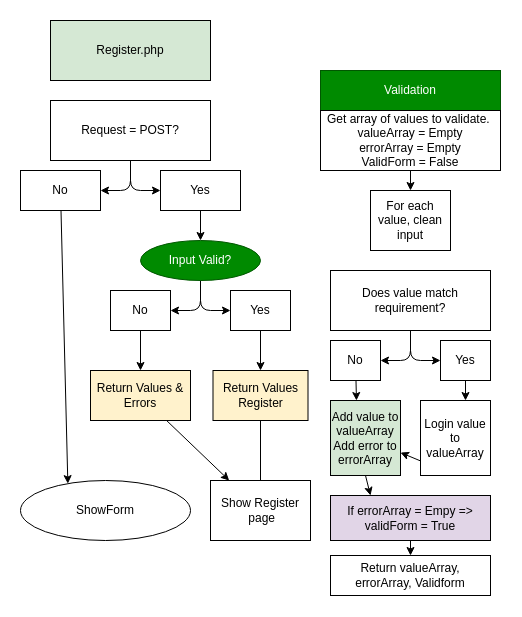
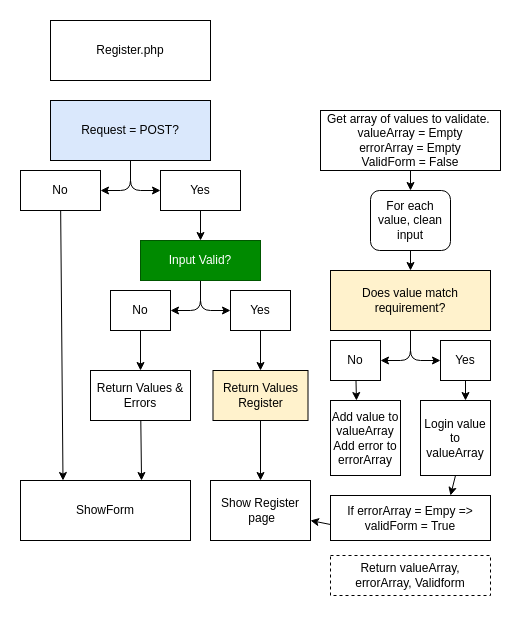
  <mxCell id="0" />
  <mxCell id="1" parent="0" />
- <mxCell id="2" value="Register.php" style="whiteSpace=wrap;html=1;fillColor=#d5e8d4;" vertex="1" parent="1"><mxGeometry x="50" y="20" width="160" height="60" as="geometry" /></mxCell>
+ <mxCell id="2" value="Register.php" style="whiteSpace=wrap;html=1;" vertex="1" parent="1"><mxGeometry x="50" y="20" width="160" height="60" as="geometry" /></mxCell>
  <mxCell id="3" style="edgeStyle=none;html=1;entryX=0;entryY=0.5;entryDx=0;entryDy=0;" edge="1" parent="1" source="5" target="7"><mxGeometry relative="1" as="geometry"><mxPoint x="130" y="210" as="targetPoint" /><Array as="points"><mxPoint x="130" y="190" /></Array></mxGeometry></mxCell>
  <mxCell id="4" style="edgeStyle=none;html=1;exitX=0.5;exitY=1;exitDx=0;exitDy=0;entryX=1;entryY=0.5;entryDx=0;entryDy=0;" edge="1" parent="1" source="5" target="9"><mxGeometry relative="1" as="geometry"><Array as="points"><mxPoint x="130" y="190" /></Array></mxGeometry></mxCell>
- <mxCell id="5" value="Request = POST?" style="whiteSpace=wrap;html=1;" vertex="1" parent="1"><mxGeometry x="50" y="100" width="160" height="60" as="geometry" /></mxCell>
+ <mxCell id="5" value="Request = POST?" style="whiteSpace=wrap;html=1;fillColor=#dae8fc;" vertex="1" parent="1"><mxGeometry x="50" y="100" width="160" height="60" as="geometry" /></mxCell>
  <mxCell id="6" style="edgeStyle=none;html=1;exitX=0.5;exitY=1;exitDx=0;exitDy=0;entryX=0.5;entryY=0;entryDx=0;entryDy=0;" edge="1" parent="1" source="7" target="13"><mxGeometry relative="1" as="geometry" /></mxCell>
  <mxCell id="7" value="Yes" style="whiteSpace=wrap;html=1;" vertex="1" parent="1"><mxGeometry x="160" y="170" width="80" height="40" as="geometry" /></mxCell>
  <mxCell id="8" style="edgeStyle=none;html=1;entryX=0.25;entryY=0;entryDx=0;entryDy=0;" edge="1" parent="1" source="9" target="10"><mxGeometry relative="1" as="geometry" /></mxCell>
  <mxCell id="9" value="No" style="whiteSpace=wrap;html=1;" vertex="1" parent="1"><mxGeometry x="20" y="170" width="80" height="40" as="geometry" /></mxCell>
- <mxCell id="10" value="ShowForm" style="ellipse;whiteSpace=wrap;html=1;" vertex="1" parent="1"><mxGeometry x="20" y="480" width="170" height="60" as="geometry" /></mxCell>
+ <mxCell id="10" value="ShowForm" style="whiteSpace=wrap;html=1;" vertex="1" parent="1"><mxGeometry x="20" y="480" width="170" height="60" as="geometry" /></mxCell>
  <mxCell id="11" style="edgeStyle=none;html=1;exitX=0.5;exitY=1;exitDx=0;exitDy=0;" edge="1" parent="1" source="13"><mxGeometry relative="1" as="geometry"><mxPoint x="230" y="310" as="targetPoint" /><Array as="points"><mxPoint x="200" y="310" /></Array></mxGeometry></mxCell>
  <mxCell id="12" style="edgeStyle=none;html=1;entryX=1;entryY=0.5;entryDx=0;entryDy=0;" edge="1" parent="1" source="13" target="17"><mxGeometry relative="1" as="geometry"><Array as="points"><mxPoint x="200" y="310" /></Array></mxGeometry></mxCell>
- <mxCell id="13" value="Input Valid?" style="ellipse;whiteSpace=wrap;html=1;fillColor=#008a00;fontColor=#ffffff;strokeColor=#005700;" vertex="1" parent="1"><mxGeometry x="140" y="240" width="120" height="40" as="geometry" /></mxCell>
+ <mxCell id="13" value="Input Valid?" style="whiteSpace=wrap;html=1;fillColor=#008a00;fontColor=#ffffff;strokeColor=#005700;" vertex="1" parent="1"><mxGeometry x="140" y="240" width="120" height="40" as="geometry" /></mxCell>
  <mxCell id="14" style="edgeStyle=none;html=1;" edge="1" parent="1" source="15" target="20"><mxGeometry relative="1" as="geometry" /></mxCell>
  <mxCell id="15" value="Yes" style="whiteSpace=wrap;html=1;" vertex="1" parent="1"><mxGeometry x="230" y="290" width="60" height="40" as="geometry" /></mxCell>
  <mxCell id="16" style="edgeStyle=none;html=1;exitX=0.5;exitY=1;exitDx=0;exitDy=0;entryX=0.5;entryY=0;entryDx=0;entryDy=0;" edge="1" parent="1" source="17" target="19"><mxGeometry relative="1" as="geometry"><mxPoint x="140" y="380" as="targetPoint" /></mxGeometry></mxCell>
  <mxCell id="17" value="No" style="whiteSpace=wrap;html=1;" vertex="1" parent="1"><mxGeometry x="110" y="290" width="60" height="40" as="geometry" /></mxCell>
- <mxCell id="18" style="edgeStyle=none;html=1;" edge="1" parent="1" source="19" target="21"><mxGeometry relative="1" as="geometry" /></mxCell>
- <mxCell id="19" value="Return Values &amp;amp; Errors" style="whiteSpace=wrap;html=1;fillColor=#fff2cc;" vertex="1" parent="1"><mxGeometry x="90" y="370" width="100" height="50" as="geometry" /></mxCell>
+ <mxCell id="18" style="edgeStyle=none;html=1;entryX=0.712;entryY=0;entryDx=0;entryDy=0;entryPerimeter=0;" edge="1" parent="1" source="19" target="10"><mxGeometry relative="1" as="geometry" /></mxCell>
+ <mxCell id="19" value="Return Values &amp;amp; Errors" style="whiteSpace=wrap;html=1;" vertex="1" parent="1"><mxGeometry x="90" y="370" width="100" height="50" as="geometry" /></mxCell>
  <mxCell id="20" value="Return Values&lt;br&gt;Register" style="whiteSpace=wrap;html=1;fillColor=#fff2cc;" vertex="1" parent="1"><mxGeometry x="212.5" y="370" width="95" height="50" as="geometry" /></mxCell>
  <mxCell id="21" value="Show Register&lt;br&gt;&amp;nbsp;page" style="whiteSpace=wrap;html=1;" vertex="1" parent="1"><mxGeometry x="210" y="480" width="100" height="60" as="geometry" /></mxCell>
- <mxCell id="22" style="edgeStyle=none;html=1;exitX=0.5;exitY=1;exitDx=0;exitDy=0;entryX=0.5;entryY=0;entryDx=0;entryDy=0;endArrow=none;" edge="1" parent="1" source="20" target="21"><mxGeometry relative="1" as="geometry"><mxPoint x="170" y="460" as="sourcePoint" /><mxPoint x="230" y="480" as="targetPoint" /></mxGeometry></mxCell>
- <mxCell id="23" value="Validation" style="whiteSpace=wrap;html=1;fillColor=#008a00;fontColor=#ffffff;strokeColor=#005700;" vertex="1" parent="1"><mxGeometry x="320" y="70" width="180" height="40" as="geometry" /></mxCell>
+ <mxCell id="22" style="edgeStyle=none;html=1;exitX=0.5;exitY=1;exitDx=0;exitDy=0;entryX=0.5;entryY=0;entryDx=0;entryDy=0;" edge="1" parent="1" source="20" target="21"><mxGeometry relative="1" as="geometry"><mxPoint x="170" y="460" as="sourcePoint" /><mxPoint x="230" y="480" as="targetPoint" /></mxGeometry></mxCell>
  <mxCell id="24" style="edgeStyle=none;html=1;entryX=0.5;entryY=0;entryDx=0;entryDy=0;exitX=0.5;exitY=1;exitDx=0;exitDy=0;" edge="1" parent="1" source="25" target="27"><mxGeometry relative="1" as="geometry"><mxPoint x="410" y="215" as="sourcePoint" /></mxGeometry></mxCell>
  <mxCell id="25" value="Get array of values to validate.&amp;nbsp;&lt;br&gt;valueArray = Empty&lt;br&gt;errorArray = Empty&lt;br&gt;ValidForm = False" style="whiteSpace=wrap;html=1;" vertex="1" parent="1"><mxGeometry x="320" y="110" width="180" height="60" as="geometry" /></mxCell>
- <mxCell id="27" value="For each value, clean input" style="whiteSpace=wrap;html=1;" vertex="1" parent="1"><mxGeometry x="370" y="190" width="80" height="60" as="geometry" /></mxCell>
- <mxCell id="28" value="Does value match requirement?" style="whiteSpace=wrap;html=1;" vertex="1" parent="1"><mxGeometry x="330" y="270" width="160" height="60" as="geometry" /></mxCell>
+ <mxCell id="26" style="edgeStyle=none;html=1;exitX=0.5;exitY=1;exitDx=0;exitDy=0;entryX=0.5;entryY=0;entryDx=0;entryDy=0;" edge="1" parent="1" source="27" target="28"><mxGeometry relative="1" as="geometry" /></mxCell>
+ <mxCell id="27" value="For each value, clean input" style="whiteSpace=wrap;html=1;rounded=1;" vertex="1" parent="1"><mxGeometry x="370" y="190" width="80" height="60" as="geometry" /></mxCell>
+ <mxCell id="28" value="Does value match requirement?" style="whiteSpace=wrap;html=1;fillColor=#fff2cc;" vertex="1" parent="1"><mxGeometry x="330" y="270" width="160" height="60" as="geometry" /></mxCell>
  <mxCell id="29" style="edgeStyle=none;html=1;exitX=0.5;exitY=1;exitDx=0;exitDy=0;" edge="1" parent="1"><mxGeometry relative="1" as="geometry"><mxPoint x="440" y="360" as="targetPoint" /><mxPoint x="410" y="330" as="sourcePoint" /><Array as="points"><mxPoint x="410" y="360" /></Array></mxGeometry></mxCell>
  <mxCell id="30" style="edgeStyle=none;html=1;entryX=1;entryY=0.5;entryDx=0;entryDy=0;" edge="1" parent="1" target="34"><mxGeometry relative="1" as="geometry"><mxPoint x="410" y="330" as="sourcePoint" /><Array as="points"><mxPoint x="410" y="360" /></Array></mxGeometry></mxCell>
  <mxCell id="31" style="edgeStyle=none;html=1;exitX=0.5;exitY=1;exitDx=0;exitDy=0;" edge="1" parent="1" source="32"><mxGeometry relative="1" as="geometry"><mxPoint x="465" y="400" as="targetPoint" /></mxGeometry></mxCell>
  <mxCell id="32" value="Yes" style="whiteSpace=wrap;html=1;" vertex="1" parent="1"><mxGeometry x="440" y="340" width="50" height="40" as="geometry" /></mxCell>
  <mxCell id="33" style="edgeStyle=none;html=1;entryX=0.371;entryY=0;entryDx=0;entryDy=0;entryPerimeter=0;" edge="1" parent="1" source="34" target="36"><mxGeometry relative="1" as="geometry" /></mxCell>
  <mxCell id="34" value="No" style="whiteSpace=wrap;html=1;" vertex="1" parent="1"><mxGeometry x="330" y="340" width="50" height="40" as="geometry" /></mxCell>
- <mxCell id="35" style="edgeStyle=none;html=1;exitX=0.5;exitY=1;exitDx=0;exitDy=0;entryX=0.25;entryY=0;entryDx=0;entryDy=0;" edge="1" parent="1" source="36" target="40"><mxGeometry relative="1" as="geometry"><mxPoint x="365" y="490" as="targetPoint" /></mxGeometry></mxCell>
- <mxCell id="36" value="Add value to valueArray&lt;br&gt;Add error to errorArray" style="whiteSpace=wrap;html=1;fillColor=#d5e8d4;" vertex="1" parent="1"><mxGeometry x="330" y="400" width="70" height="75" as="geometry" /></mxCell>
- <mxCell id="37" style="edgeStyle=none;html=1;exitX=0.5;exitY=1;exitDx=0;exitDy=0;" edge="1" parent="1" source="38" target="36"><mxGeometry relative="1" as="geometry" /></mxCell>
+ <mxCell id="36" value="Add value to valueArray&lt;br&gt;Add error to errorArray" style="whiteSpace=wrap;html=1;" vertex="1" parent="1"><mxGeometry x="330" y="400" width="70" height="75" as="geometry" /></mxCell>
+ <mxCell id="37" style="edgeStyle=none;html=1;exitX=0.5;exitY=1;exitDx=0;exitDy=0;entryX=0.75;entryY=0;entryDx=0;entryDy=0;" edge="1" parent="1" source="38" target="40"><mxGeometry relative="1" as="geometry" /></mxCell>
  <mxCell id="38" value="Login value to valueArray" style="whiteSpace=wrap;html=1;" vertex="1" parent="1"><mxGeometry x="420" y="400" width="70" height="75" as="geometry" /></mxCell>
- <mxCell id="39" style="edgeStyle=none;html=1;exitX=0.5;exitY=1;exitDx=0;exitDy=0;entryX=0.5;entryY=0;entryDx=0;entryDy=0;" edge="1" parent="1" source="40" target="41"><mxGeometry relative="1" as="geometry" /></mxCell>
- <mxCell id="40" value="If errorArray = Empy =&amp;gt; validForm = True" style="whiteSpace=wrap;html=1;fillColor=#e1d5e7;" vertex="1" parent="1"><mxGeometry x="330" y="495" width="160" height="45" as="geometry" /></mxCell>
- <mxCell id="41" value="Return valueArray, errorArray, Validform" style="whiteSpace=wrap;html=1;" vertex="1" parent="1"><mxGeometry x="330" y="555" width="160" height="40" as="geometry" /></mxCell>
+ <mxCell id="39" style="edgeStyle=none;html=1;exitX=0.5;exitY=1;exitDx=0;exitDy=0;" edge="1" parent="1" source="40" target="21"><mxGeometry relative="1" as="geometry" /></mxCell>
+ <mxCell id="40" value="If errorArray = Empy =&amp;gt; validForm = True" style="whiteSpace=wrap;html=1;" vertex="1" parent="1"><mxGeometry x="330" y="495" width="160" height="45" as="geometry" /></mxCell>
+ <mxCell id="41" value="Return valueArray, errorArray, Validform" style="whiteSpace=wrap;html=1;dashed=1;" vertex="1" parent="1"><mxGeometry x="330" y="555" width="160" height="40" as="geometry" /></mxCell>
